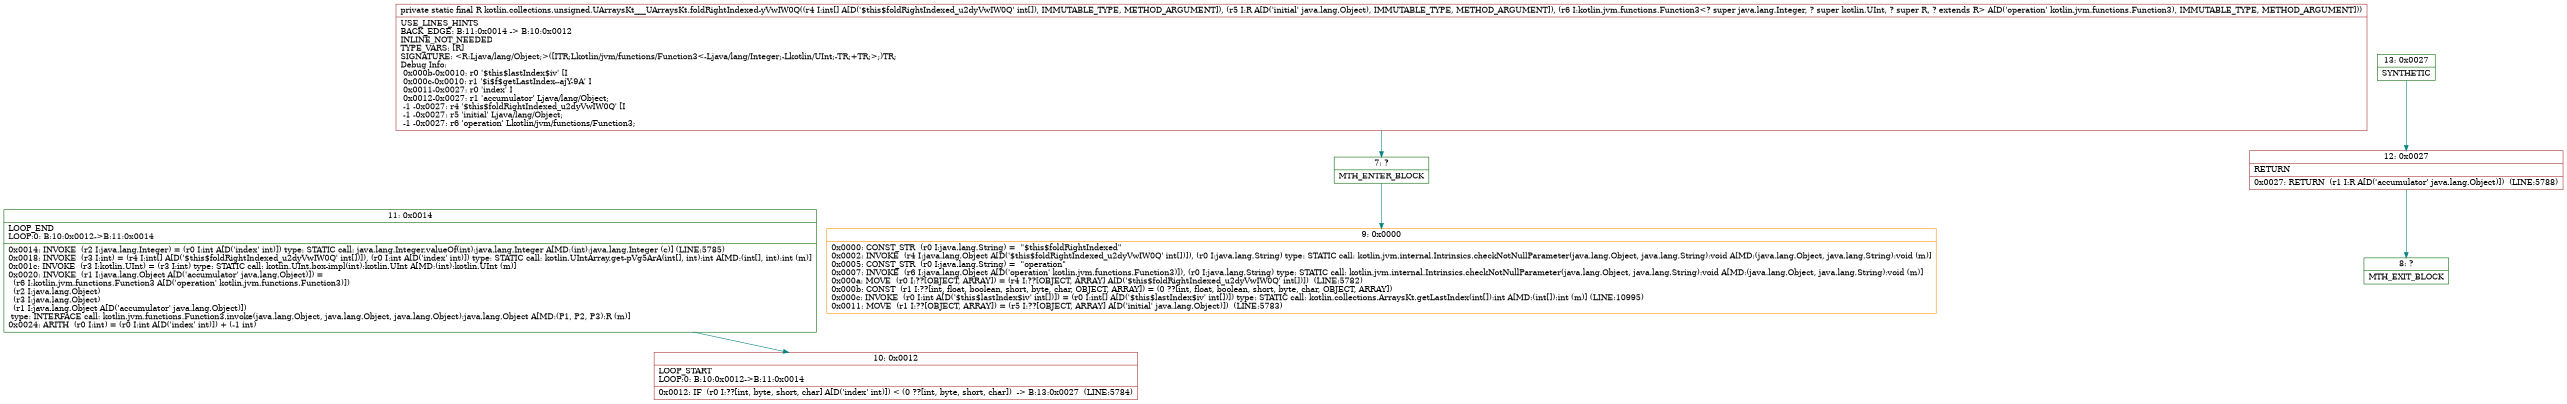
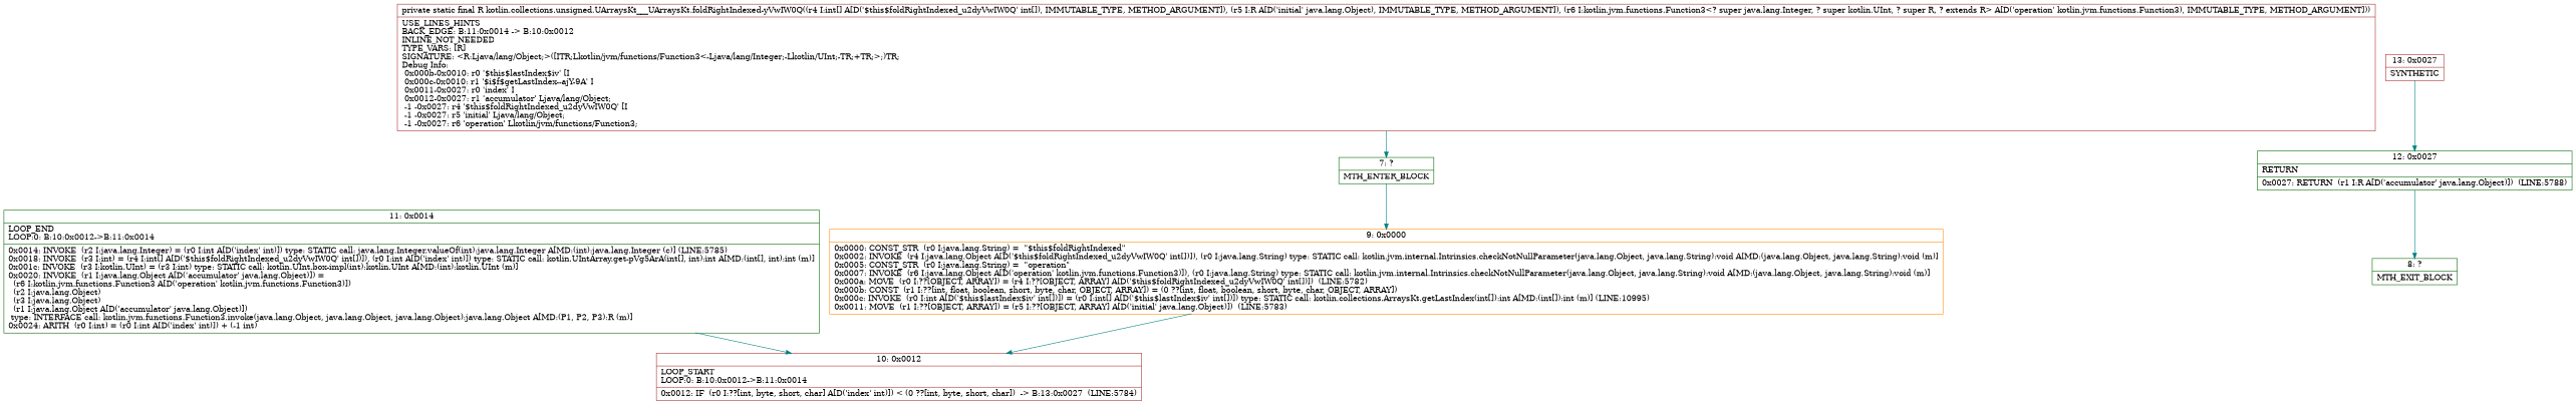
  digraph {
    node [color=brown shape=record]
    edge [color=teal]
    n1 [color=darkgreen label="{7\:\ ?|MTH_ENTER_BLOCK\l}"]
    n2 [color=darkorange label="{9\:\ 0x0000|0x0000: CONST_STR  (r0 I:java.lang.String) =  \"$this$foldRightIndexed\" \l0x0002: INVOKE  (r4 I:java.lang.Object A[D('$this$foldRightIndexed_u2dyVwIW0Q' int[])]), (r0 I:java.lang.String) type: STATIC call: kotlin.jvm.internal.Intrinsics.checkNotNullParameter(java.lang.Object, java.lang.String):void A[MD:(java.lang.Object, java.lang.String):void (m)]\l0x0005: CONST_STR  (r0 I:java.lang.String) =  \"operation\" \l0x0007: INVOKE  (r6 I:java.lang.Object A[D('operation' kotlin.jvm.functions.Function3)]), (r0 I:java.lang.String) type: STATIC call: kotlin.jvm.internal.Intrinsics.checkNotNullParameter(java.lang.Object, java.lang.String):void A[MD:(java.lang.Object, java.lang.String):void (m)]\l0x000a: MOVE  (r0 I:??[OBJECT, ARRAY]) = (r4 I:??[OBJECT, ARRAY] A[D('$this$foldRightIndexed_u2dyVwIW0Q' int[])])  (LINE:5782)\l0x000b: CONST  (r1 I:??[int, float, boolean, short, byte, char, OBJECT, ARRAY]) = (0 ??[int, float, boolean, short, byte, char, OBJECT, ARRAY]) \l0x000c: INVOKE  (r0 I:int A[D('$this$lastIndex$iv' int[])]) = (r0 I:int[] A[D('$this$lastIndex$iv' int[])]) type: STATIC call: kotlin.collections.ArraysKt.getLastIndex(int[]):int A[MD:(int[]):int (m)] (LINE:10995)\l0x0011: MOVE  (r1 I:??[OBJECT, ARRAY]) = (r5 I:??[OBJECT, ARRAY] A[D('initial' java.lang.Object)])  (LINE:5783)\l}"]
    n3 [label="{10\:\ 0x0012|LOOP_START\lLOOP:0: B:10:0x0012\-\>B:11:0x0014\l|0x0012: IF  (r0 I:??[int, byte, short, char] A[D('index' int)]) \< (0 ??[int, byte, short, char])  \-\> B:13:0x0027  (LINE:5784)\l}"]
    n4 [color=darkgreen label="{11\:\ 0x0014|LOOP_END\lLOOP:0: B:10:0x0012\-\>B:11:0x0014\l|0x0014: INVOKE  (r2 I:java.lang.Integer) = (r0 I:int A[D('index' int)]) type: STATIC call: java.lang.Integer.valueOf(int):java.lang.Integer A[MD:(int):java.lang.Integer (c)] (LINE:5785)\l0x0018: INVOKE  (r3 I:int) = (r4 I:int[] A[D('$this$foldRightIndexed_u2dyVwIW0Q' int[])]), (r0 I:int A[D('index' int)]) type: STATIC call: kotlin.UIntArray.get\-pVg5ArA(int[], int):int A[MD:(int[], int):int (m)]\l0x001c: INVOKE  (r3 I:kotlin.UInt) = (r3 I:int) type: STATIC call: kotlin.UInt.box\-impl(int):kotlin.UInt A[MD:(int):kotlin.UInt (m)]\l0x0020: INVOKE  (r1 I:java.lang.Object A[D('accumulator' java.lang.Object)]) = \l  (r6 I:kotlin.jvm.functions.Function3 A[D('operation' kotlin.jvm.functions.Function3)])\l  (r2 I:java.lang.Object)\l  (r3 I:java.lang.Object)\l  (r1 I:java.lang.Object A[D('accumulator' java.lang.Object)])\l type: INTERFACE call: kotlin.jvm.functions.Function3.invoke(java.lang.Object, java.lang.Object, java.lang.Object):java.lang.Object A[MD:(P1, P2, P3):R (m)]\l0x0024: ARITH  (r0 I:int) = (r0 I:int A[D('index' int)]) + (\-1 int) \l}"]
-   n5 [color=darkgreen label="{13\:\ 0x0027|SYNTHETIC\l}"]
-   n6 [label="{12\:\ 0x0027|RETURN\l|0x0027: RETURN  (r1 I:R A[D('accumulator' java.lang.Object)])  (LINE:5788)\l}"]
+   n5 [label="{13\:\ 0x0027|SYNTHETIC\l}"]
+   n6 [color=darkgreen label="{12\:\ 0x0027|RETURN\l|0x0027: RETURN  (r1 I:R A[D('accumulator' java.lang.Object)])  (LINE:5788)\l}"]
    n7 [color=darkgreen label="{8\:\ ?|MTH_EXIT_BLOCK\l}"]
    n8 [label="{private static final R kotlin.collections.unsigned.UArraysKt___UArraysKt.foldRightIndexed\-yVwIW0Q((r4 I:int[] A[D('$this$foldRightIndexed_u2dyVwIW0Q' int[]), IMMUTABLE_TYPE, METHOD_ARGUMENT]), (r5 I:R A[D('initial' java.lang.Object), IMMUTABLE_TYPE, METHOD_ARGUMENT]), (r6 I:kotlin.jvm.functions.Function3\<? super java.lang.Integer, ? super kotlin.UInt, ? super R, ? extends R\> A[D('operation' kotlin.jvm.functions.Function3), IMMUTABLE_TYPE, METHOD_ARGUMENT]))  | USE_LINES_HINTS\lBACK_EDGE: B:11:0x0014 \-\> B:10:0x0012\lINLINE_NOT_NEEDED\lTYPE_VARS: [R]\lSIGNATURE: \<R:Ljava\/lang\/Object;\>([ITR;Lkotlin\/jvm\/functions\/Function3\<\-Ljava\/lang\/Integer;\-Lkotlin\/UInt;\-TR;+TR;\>;)TR;\lDebug Info:\l  0x000b\-0x0010: r0 '$this$lastIndex$iv' [I\l  0x000c\-0x0010: r1 '$i$f$getLastIndex\-\-ajY\-9A' I\l  0x0011\-0x0027: r0 'index' I\l  0x0012\-0x0027: r1 'accumulator' Ljava\/lang\/Object;\l  \-1 \-0x0027: r4 '$this$foldRightIndexed_u2dyVwIW0Q' [I\l  \-1 \-0x0027: r5 'initial' Ljava\/lang\/Object;\l  \-1 \-0x0027: r6 'operation' Lkotlin\/jvm\/functions\/Function3;\l}"]
    n1 -> n2
+   n2 -> n3
    n4 -> n3
    n5 -> n6
    n6 -> n7
    n8 -> n1
  }
